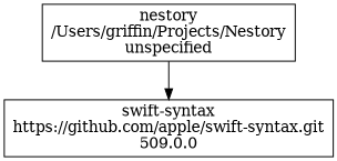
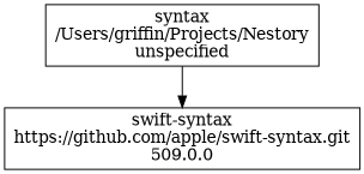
  digraph {
    node [shape=box]
-   n1 [label="nestory\n/Users/griffin/Projects/Nestory\nunspecified"]
+   n1 [label="syntax\n/Users/griffin/Projects/Nestory\nunspecified"]
    n2 [label="swift-syntax\nhttps://github.com/apple/swift-syntax.git\n509.0.0"]
    n1 -> n2
  }
